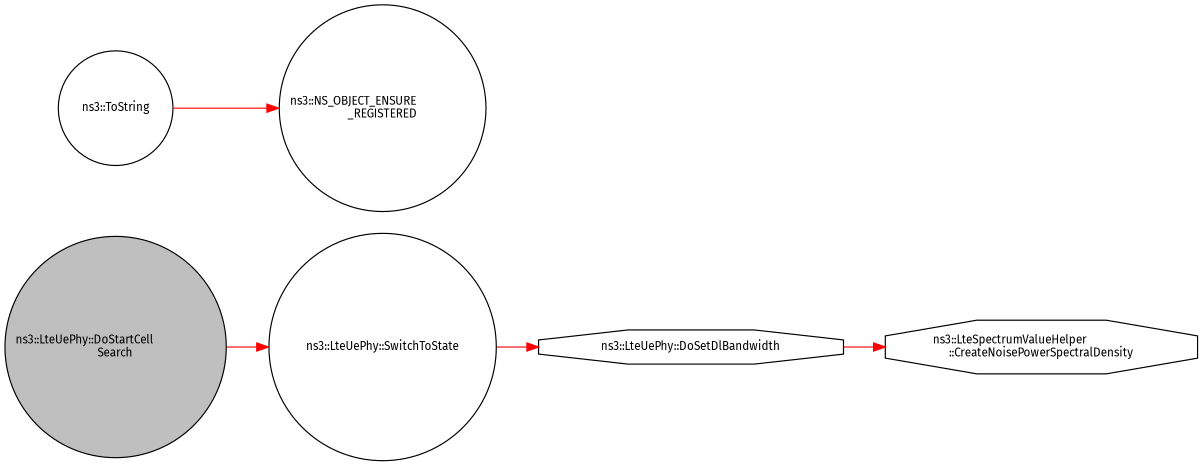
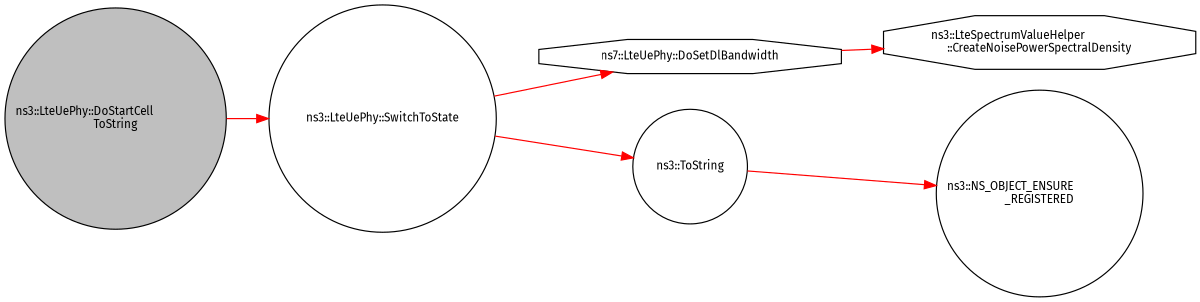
  digraph {
    fontname="Fira Sans"
    rankdir=LR
    node [color=black fillcolor=white fontname="Fira Sans" fontsize=10 shape=circle style=filled]
    edge [color=red fontname="Fira Sans" fontsize=10 labelfontname=Helvetica labelfontsize=10 style=solid]
-   n1 [fillcolor=grey75 fontcolor=black height=0.2 label="ns3::LteUePhy::DoStartCell\lSearch" width=0.4]
+   n1 [fillcolor=grey75 fontcolor=black height=0.2 label="ns3::LteUePhy::DoStartCell\lToString" width=0.4]
    n2 [height=0.2 label="ns3::LteUePhy::SwitchToState" width=0.4]
-   n3 [height=0.2 label="ns3::LteUePhy::DoSetDlBandwidth" shape=octagon width=0.4]
+   n3 [height=0.2 label="ns7::LteUePhy::DoSetDlBandwidth" shape=octagon width=0.4]
    n4 [height=0.2 label="ns3::LteSpectrumValueHelper\l::CreateNoisePowerSpectralDensity" shape=octagon width=0.4]
    n5 [height=0.2 label="ns3::ToString" width=0.4]
    n6 [height=0.2 label="ns3::NS_OBJECT_ENSURE\l_REGISTERED" width=0.4]
    n1 -> n2
    n2 -> n3
+   n2 -> n5
    n3 -> n4
    n5 -> n6
  }
